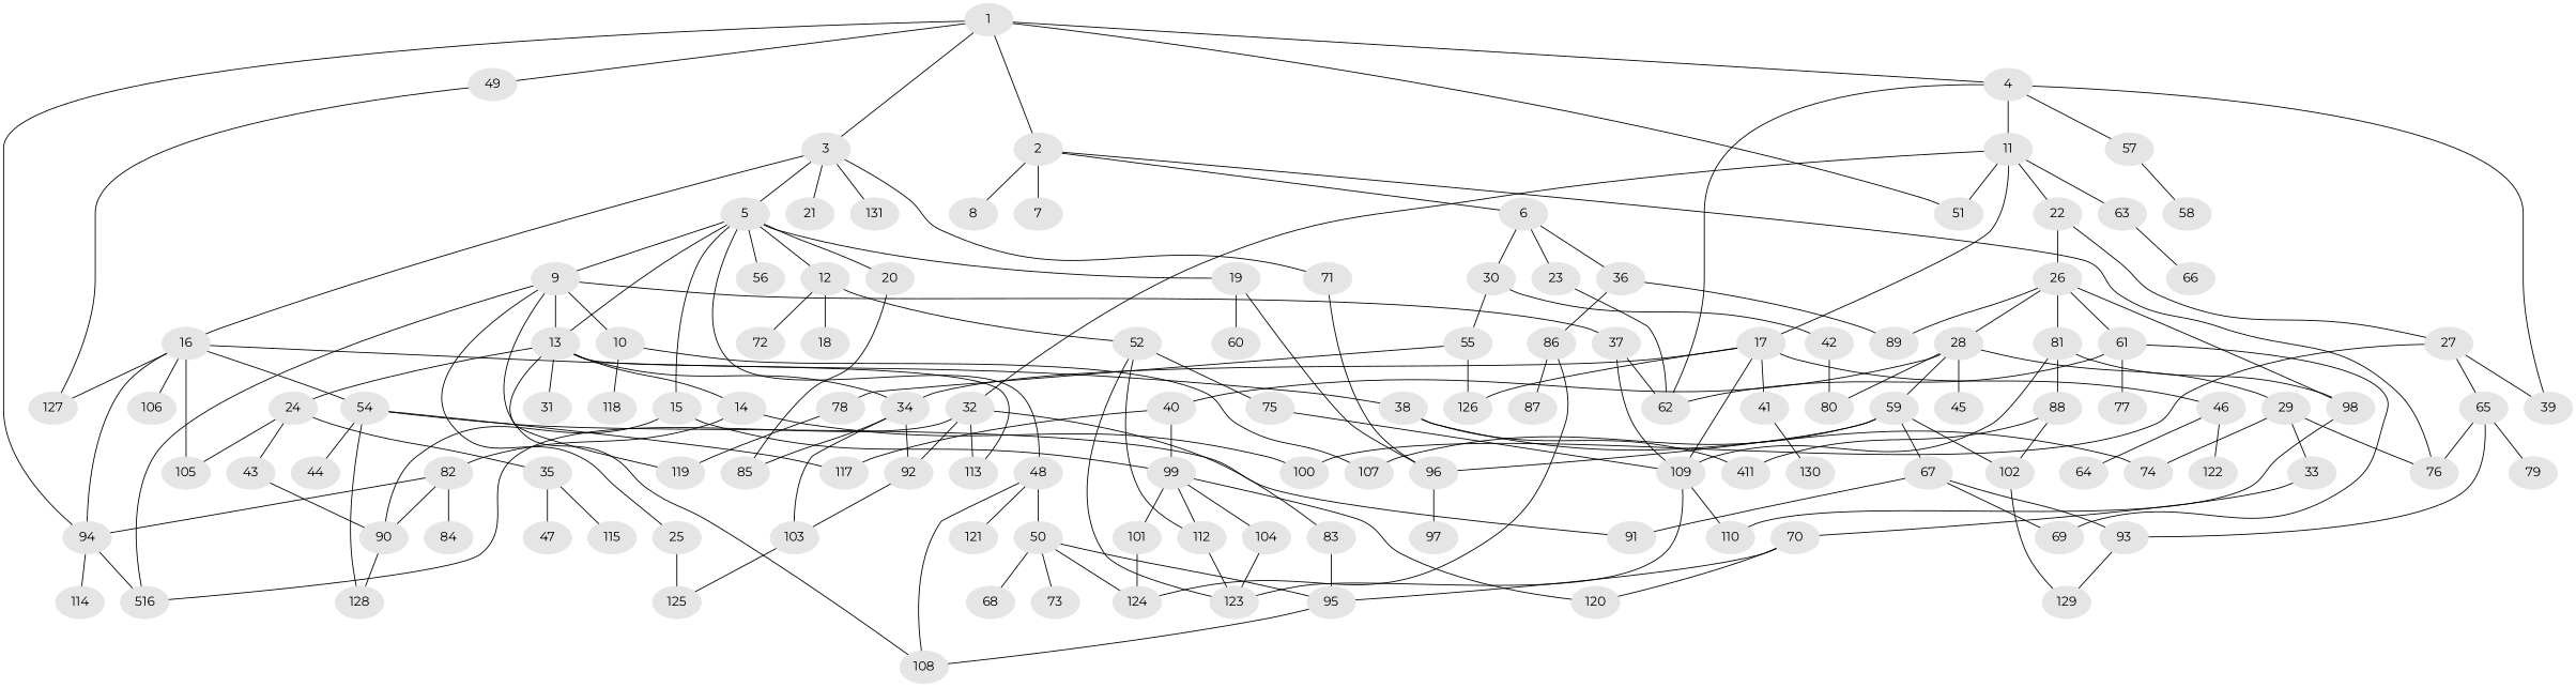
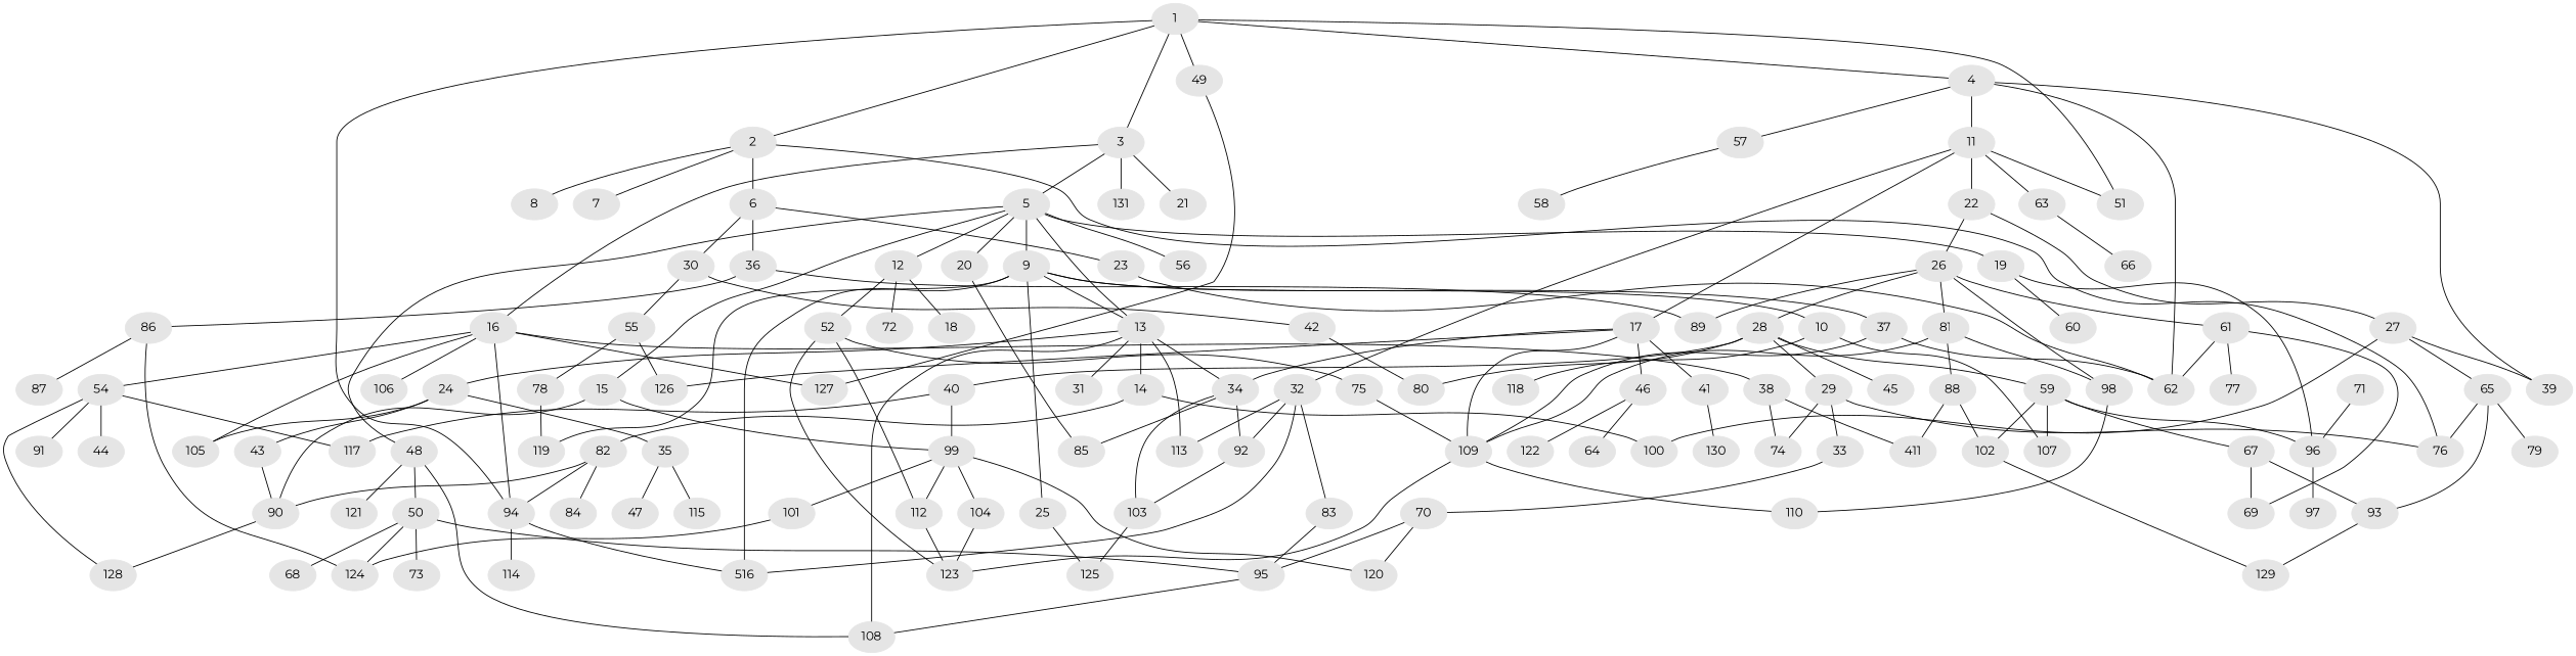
  graph {
    fontname=Montserrat
    node [color=gray90 fontname=Montserrat style=filled]
    edge [fontname=Montserrat]
    1
    2
    3
    4
    49
    51
    94
    6
    7
    8
    76
    5
    16
    21
    71
    131
    11
    39
    57
    62
    127
    n22 [label=516]
    114
    23
    30
    36
    9
    12
    13
    15
    19
    20
    48
    56
    38
    54
    105
    106
    96
    17
    22
    32
    63
    58
    10
    25
    37
    119
    18
    52
    72
    14
    24
    31
    34
    108
    113
    90
    99
    60
    85
    50
    121
    42
    55
    89
    86
    107
    118
    125
    109
    41
    46
    126
    26
    27
    83
    92
    66
    75
    112
    123
    82
    100
    35
    43
    103
    84
    128
    120
    101
    104
    74
    n94 [label=411]
    44
    117
    91
    130
    64
    122
    110
    97
    28
    61
    81
    98
    65
    47
    115
    29
    40
    45
    59
    80
    69
    77
    88
    79
    93
    33
    67
    102
    70
    78
    95
    124
    87
    68
    73
    129
    1 -- 2
    1 -- 3
    1 -- 4
    1 -- 49
    1 -- 51
    1 -- 94
    2 -- 6
    2 -- 7
    2 -- 8
    2 -- 76
    3 -- 5
    3 -- 16
    3 -- 21
-   3 -- 71
    3 -- 131
    4 -- 11
    4 -- 39
    4 -- 57
    4 -- 62
    49 -- 127
    94 -- n22
    94 -- 114
    6 -- 23
    6 -- 30
    6 -- 36
    5 -- 9
    5 -- 12
    5 -- 13
    5 -- 15
    5 -- 19
    5 -- 20
    5 -- 48
    5 -- 56
    16 -- 94
    16 -- 127
    16 -- 38
    16 -- 54
    16 -- 105
    16 -- 106
    71 -- 96
    11 -- 51
    11 -- 17
    11 -- 22
    11 -- 32
    11 -- 63
    57 -- 58
    23 -- 62
    30 -- 42
    30 -- 55
    36 -- 89
    36 -- 86
    9 -- n22
    9 -- 13
    9 -- 10
    9 -- 25
    9 -- 37
    9 -- 119
    12 -- 18
    12 -- 52
    12 -- 72
    13 -- 14
    13 -- 24
    13 -- 31
    13 -- 34
    13 -- 108
    13 -- 113
    15 -- 90
    15 -- 99
    19 -- 96
    19 -- 60
    20 -- 85
    48 -- 108
    48 -- 50
    48 -- 121
    38 -- 74
    38 -- n94
    54 -- 128
    54 -- 44
    54 -- 117
    54 -- 91
    96 -- 97
    17 -- 34
    17 -- 109
    17 -- 41
    17 -- 46
    17 -- 126
    22 -- 26
    22 -- 27
    32 -- n22
    32 -- 113
    32 -- 83
    32 -- 92
    63 -- 66
    10 -- 107
    10 -- 118
    25 -- 125
    37 -- 62
    37 -- 109
    52 -- 75
    52 -- 112
    52 -- 123
    14 -- 82
    14 -- 100
    24 -- 105
    24 -- 35
    24 -- 43
    34 -- 85
    34 -- 92
    34 -- 103
    90 -- 128
    99 -- 112
    99 -- 120
    99 -- 101
    99 -- 104
    50 -- 95
    50 -- 124
    50 -- 68
    50 -- 73
    42 -- 80
    55 -- 126
    55 -- 78
    86 -- 124
    86 -- 87
    109 -- 123
    109 -- 110
    41 -- 130
    46 -- 64
    46 -- 122
    26 -- 89
    26 -- 28
    26 -- 61
    26 -- 81
    26 -- 98
    27 -- 39
    27 -- 100
    27 -- 65
    83 -- 95
    92 -- 103
    75 -- 109
    112 -- 123
    82 -- 94
    82 -- 90
    82 -- 84
    35 -- 47
    35 -- 115
    43 -- 90
    103 -- 125
    101 -- 124
    104 -- 123
    28 -- 29
    28 -- 40
    28 -- 45
    28 -- 59
    28 -- 80
    61 -- 62
    61 -- 69
    61 -- 77
    81 -- 109
    81 -- 98
    81 -- 88
    98 -- 110
    65 -- 76
    65 -- 79
    65 -- 93
    29 -- 76
    29 -- 74
    29 -- 33
    40 -- 99
    40 -- 117
    59 -- 96
    59 -- 107
    59 -- 67
    59 -- 102
    88 -- n94
    88 -- 102
    93 -- 129
    33 -- 70
-   67 -- 91
    67 -- 69
    67 -- 93
    102 -- 129
    70 -- 120
    70 -- 95
    78 -- 119
    95 -- 108
  }
